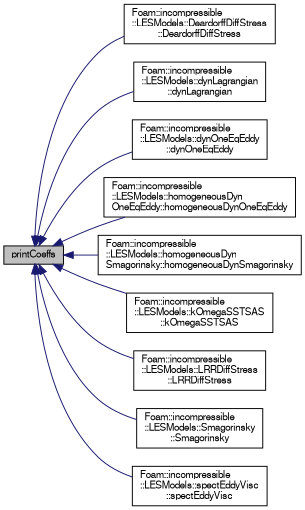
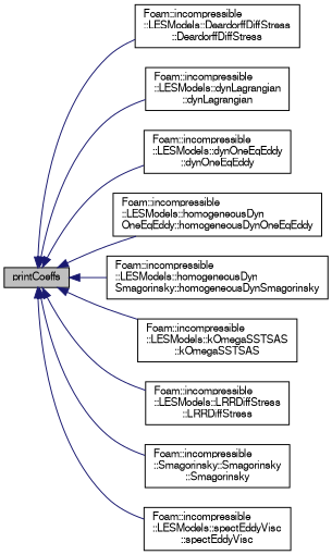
  digraph {
    rankdir=LR
    node [color=black fontname=FreeSans fontsize=10 shape=record]
    edge [color=midnightblue dir=back fontname=FreeSans fontsize=10 labelfontname=FreeSans labelfontsize=10 style=solid]
    n1 [fillcolor=grey75 fontcolor=black height=0.2 label=printCoeffs style=filled width=0.4]
    n2 [height=0.2 label="Foam::incompressible\l::LESModels::DeardorffDiffStress\l::DeardorffDiffStress" width=0.4]
    n3 [height=0.2 label="Foam::incompressible\l::LESModels::dynLagrangian\l::dynLagrangian" width=0.4]
    n4 [height=0.2 label="Foam::incompressible\l::LESModels::dynOneEqEddy\l::dynOneEqEddy" width=0.4]
    n5 [height=0.2 label="Foam::incompressible\l::LESModels::homogeneousDyn\lOneEqEddy::homogeneousDynOneEqEddy" width=0.4]
    n6 [height=0.2 label="Foam::incompressible\l::LESModels::homogeneousDyn\lSmagorinsky::homogeneousDynSmagorinsky" width=0.4]
    n7 [height=0.2 label="Foam::incompressible\l::LESModels::kOmegaSSTSAS\l::kOmegaSSTSAS" width=0.4]
    n8 [height=0.2 label="Foam::incompressible\l::LESModels::LRRDiffStress\l::LRRDiffStress" width=0.4]
-   n9 [height=0.2 label="Foam::incompressible\l::LESModels::Smagorinsky\l::Smagorinsky" width=0.4]
+   n9 [height=0.2 label="Foam::incompressible\l::Smagorinsky::Smagorinsky\l::Smagorinsky" width=0.4]
    n10 [height=0.2 label="Foam::incompressible\l::LESModels::spectEddyVisc\l::spectEddyVisc" width=0.4]
    n1 -> n2
    n1 -> n3
    n1 -> n4
    n1 -> n5
    n1 -> n6
    n1 -> n7
    n1 -> n8
    n1 -> n9
    n1 -> n10
  }
